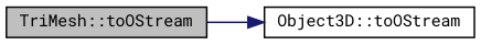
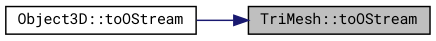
  digraph {
    rankdir=LR
    fontname="Roboto Mono"
    node [color=black fontname="Roboto Mono" fontsize=10 shape=record style=filled]
    n1 [fillcolor=grey75 fontcolor=black height=0.2 label="TriMesh::toOStream" width=0.4]
    n2 [fillcolor=white height=0.2 label="Object3D::toOStream" width=0.4]
-   n1 -> n2 [color=midnightblue fontname="Roboto Mono" fontsize=10 labelfontname=Helvetica labelfontsize=10 style=solid]
+   n2 -> n1 [color=midnightblue fontname="Roboto Mono" fontsize=10 labelfontname=Helvetica labelfontsize=10 style=solid]
  }
